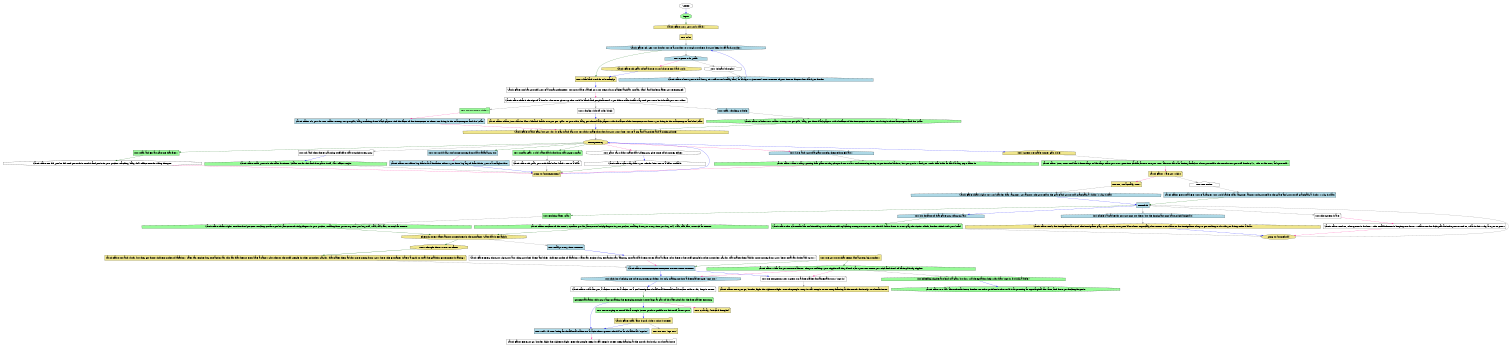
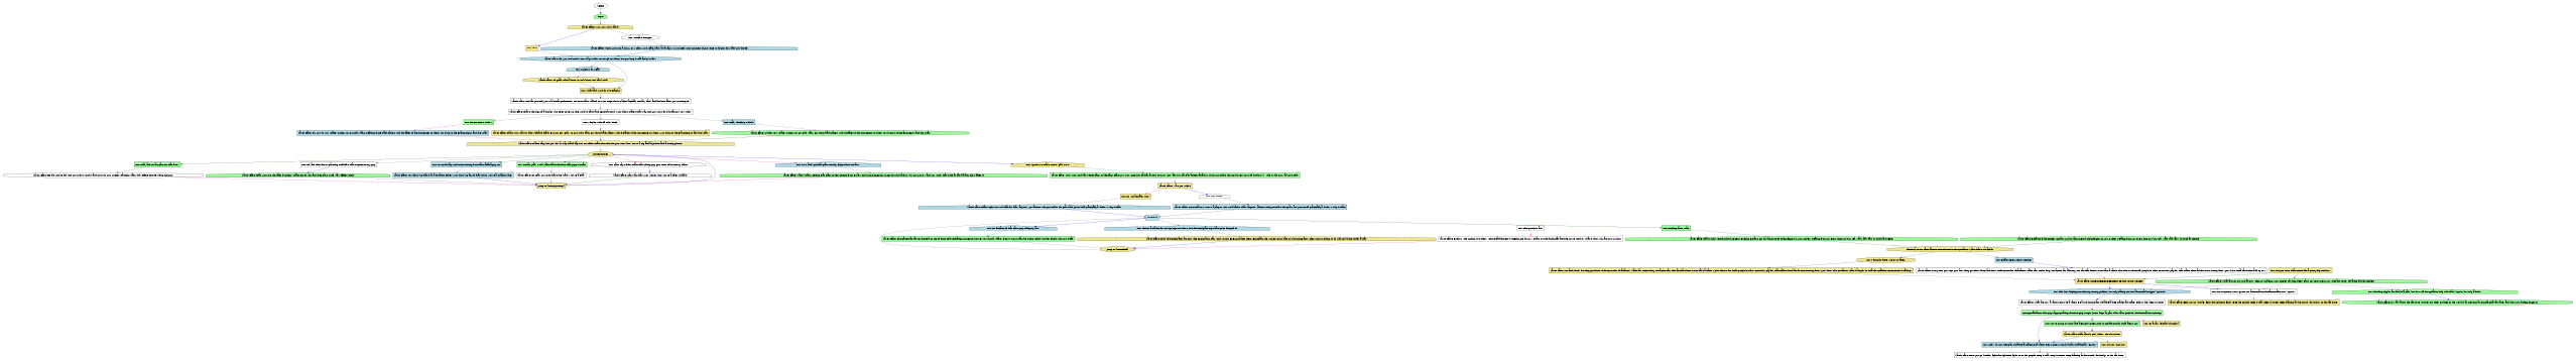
  digraph {
    node [fillcolor=khaki shape=note style=filled]
    edge [color=gray40]
    n1 [fillcolor=white label=START shape=octagon]
-   n2 [fillcolor=palegreen label=input shape=octagon]
+   n2 [fillcolor=palegreen label=input shape=house]
    n3 [label="Savoir Faire: Wow, you work *hard*." shape=house]
    n4 [label="You: I do?" shape=folder]
    n5 [fillcolor=white label="You: (Discard thought.)" shape=octagon]
    n6 [fillcolor=white label="You: Can't say I didn't make that Siileng guy give some of his money either." shape=octagon]
    n7 [fillcolor=white label="Savoir Faire: Can't say that -- you *shook* him. You're a killer. A shark." shape=house]
    n8 [label="Jump to: [money_money]" shape=folder]
    n9 [fillcolor=palegreen label="Savoir Faire: Wasn't *easy* getting that giant novelty cheque from Evrart. Took some ingenuity to get into the harbour, but you got in -- and you *took* that bribe as hard as any cop's taken it." shape=house]
    n10 [label=money_money shape=octagon]
    n11 [fillcolor=lightblue label="Savoir Faire: That's right. You work harder than *anyone*, you almost rode yourself to the grave and you're still practically a *hobo* -- why is that?" shape=house]
    n12 [fillcolor=lightblue label=some_hub shape=folder]
    n13 [fillcolor=palegreen label="You: Fucking taxes, man."]
    n14 [fillcolor=white label="You: The system is are!"]
    n15 [fillcolor=lightblue label="You: It's because of that Garte guy riding my ass!" shape=house]
    n16 [fillcolor=lightblue label="You: There's a market for corrupt cops out there, but the immigrant cops have price dumped it." shape=house]
    n17 [fillcolor=palegreen label="Savoir Faire: That's right! One-hundred percent. Fucking G-man's got his jam-covered sticky-fingers in your pocket, stealing from you every time you buy, sell, walk, talk, fart, so much as sneeze!" shape=house]
    n18 [label="Rhetoric: Aren't taxes almost non-existent in the Gossamer State that is Revachol?" shape=octagon]
    n19 [label="You: What hard work do I do exactly?"]
    n20 [fillcolor=white label="Savoir Faire: Look at yourself, you're a human pedometer! You must have walked 200,000 steps down cracked asphalt, mosaic, sand, and linoleum after you re-emerged."]
    n21 [fillcolor=white label="Savoir Faire: That is the sign of a hustler who never gives up. The world is harsh and people are evil -- you didn't make it that way. And you won't let it break you. You *ride*."]
    n22 [fillcolor=palegreen label="You: I'm not sure I *ride*..." shape=folder]
    n23 [fillcolor=lightblue label="Savoir Faire: Oh, you do. You *make* money. You got gills, baby, meaning those black papers with the faces of the innocences on them. You bring in the Franconegros and the Solas."]
    n24 [label="Savoir Faire: It ain't easy, but you *do* it. Day in and day out. You didn't make the rules but you won't lose! You're a cop and a sprinter and a money printer." shape=house]
    n25 [fillcolor=lightblue label="You: Sure, and I got that giant novelty cheque from Evrart..." shape=house]
    n26 [fillcolor=white label="Savoir Faire: Boohoo, *the system is broken*. *The establishment is keeping me down...* That's not the fuck-yeah attitude you're used to, what is this? Why are you so poor?" shape=folder]
    n27 [label="Jump to: [some_hub]" shape=octagon]
    n28 [fillcolor=palegreen label="You: Yeah, and Evrart gave me that fiver.\""]
    n29 [fillcolor=white label="Savoir Faire: He did, yes he did. And you took it. Took it and put in in your pocket. Ka-ching, baby doll. Officer Hustle riding shotgun." shape=octagon]
    n30 [fillcolor=white label="You: Oh, and then there's pawning stuff off to that suspicious Roy guy." shape=folder]
    n31 [fillcolor=palegreen label="Savoir Faire: Yeah, you're in the sales business. Shake 'em for shit and then pawn it off, *law officer*-style." shape=house]
    n32 [fillcolor=lightblue label="Savoir Faire: You didn't log that in as a donation either -- you don't log any of that shit in, you're a straight rider." shape=folder]
    n33 [fillcolor=white label="You: NO FUCKING WAY. I guess I'm a free market fundamentalist now. (Opt in.)"]
    n34 [label="Savoir Faire: Here you go, hustler, fight the righteous fight! Free the people. Keep it real. Keep it street. Keep foaming at the mouth *furiously* on the tax issue!" shape=folder]
    n35 [fillcolor=lightblue label="You: Well... if *not* being an ultraliberal makes me a racist then I guess I should be an ultraliberal? (Opt in.)" shape=folder]
    n36 [fillcolor=white label="Savoir Faire: Here you go, hustler, fight the righteous fight! Free the people. Keep it real. Keep it street. Keep foaming at the mouth *furiously* on the tax issue!" shape=folder]
    n37 [label="You: Go away! [Discard thought.]"]
    n38 [label="Savoir Faire: Oh yeah! Like a horse. A work horse. For hard work." shape=octagon]
    n39 [label="You: I guess I've made *some* gills, sure." shape=house]
    n40 [fillcolor=lightblue label="You: You could say I took some money from that Mañana guy too."]
    n41 [fillcolor=palegreen label="You: I mean yeah, I *did* take that bribe from that Joyce woman."]
    n42 [label="Savoir Faire: That's just what it's like -- life and death. But you got *gills* on your side, baby, got those black papers with the faces of the innocences on them -- you bring in the Franconegros and the Solas." shape=folder]
-   n43 [fillcolor=lightblue label="Savoir Faire: NINETY-EIGHT PERCENT OF ALL YOUR MONEY."]
+   n43 [label="Savoir Faire: NINETY-EIGHT PERCENT OF ALL YOUR MONEY."]
    n44 [fillcolor=lightblue label="You: This isn't helping me solve my money problem, it's only making me into a free-market type. (Opt out.)" shape=octagon]
    n45 [label="You: Are you sure? That seems like a pretty big number..." shape=folder]
    n46 [fillcolor=palegreen label="Savoir Faire: What are you not sure about?! They're *milking* your nipples till they bleed. Can't you see? Aren't you *sick and tired* of having bloody nipples?" shape=house]
    n47 [fillcolor=white label="Savoir Faire: What are you, a racist? Don't be a racist! Be a cool immigrant ultraliberal free market advocate! Ride or die, keep it street!"]
    n48 [fillcolor=white label="Savoir Faire: Every time you wipe your ass! They got their direct and their *indirect modes of taxation*: sales tax, excise duty, extraction tax, alimony, one tax that doesn't even have a name! Plus there's the stuff *people in other countries* pay for, that makes them ask for more money from *you* here. Total tax duties add up to..."]
    n49 [fillcolor=palegreen label="You: Bleeding nipples are kind of a pain, but how will deregulation help with that? (Opt in, but only a little.)" shape=house]
    n50 [label="You: It's not. (Opt out.)" shape=folder]
    n51 [fillcolor=lightblue label="Savoir Faire: Oh, yes. You hustle. You're a provider. It's tough out there, but you keep it real and provide..." shape=octagon]
    n52 [fillcolor=lightblue label="Savoir Faire: I know you're in a hurry, sir -- off to work really hard, as always -- I just need *one* moment of your time to discuss how hard you hustle." shape=house]
    n53 [fillcolor=white label="Savoir Faire: Oh yeah, you took that bribe *hard*. You're a killa'."]
    n54 [fillcolor=lightblue label="You: Really? Every time I sneeze?"]
    n55 [fillcolor=palegreen label="Conceptualization: This guy's appropriating the emerging Boogie Street lingo as part of his sales pitch for the free market economy."]
    n56 [fillcolor=lightblue label="You: I guess I do, yeah." shape=house]
    n57 [fillcolor=palegreen label="Savoir Faire: The Garte-man has set himself up one of those self replicating money-structures. You should *learn* from it. Don't play the victim. Think, hustler. Think with your head."]
    n58 [label="Savoir Faire: Look, the immigrants are cool. The immigrants play *cool* music. Everyone likes them. Especially the women. Don't hate on the immigrants. They've got nothing to do with you living under a boat." shape=house]
    n59 [label="You: I thought there *were* no taxes." shape=octagon]
    n60 [label="Savoir Faire: You and I both, but they got those *indirect modes of taxation*. Sales tax, excise duty, extraction tax, this tax that doesn't even have a name -- plus there's the stuff *people in other countries* pay for, that makes them ask for more money from *you* here! The Gossamer State's a myth. In total the Coalition Government is taking..."]
    n61 [fillcolor=white label="You: I fuckin' ride till I die, bitch."]
    n62 [fillcolor=palegreen label="Savoir Faire: Sure, sure. And has it been easy? Is life easy? Have you *not* gone into cardiac arrest? Are you *not* about to have an anxiety attack or shoot yourself in the mouth? But you still hustle 24/7, ride or die. Now, ask yourself..." shape=folder]
    n63 [label="Savoir Faire: ...are you *rich*?"]
    n64 [fillcolor=lightblue label="Savoir Faire: Get outta here! You're a pauper! You work harder than *anyone*, almost rode yourself to the grave and you're still practically a *hobo* -- why is that?"]
    n65 [fillcolor=lightblue label="You: Yeah, I fucking. A little."]
    n66 [fillcolor=palegreen label="Savoir Faire: A little? You *make* money. You got gills, baby, got those black papers with the faces of the innocences on them. You bring in the Franconegros and the Solas." shape=octagon]
    n67 [label="You: No, I'm actually *not*."]
    n68 [fillcolor=white label="You: Yes. Quite." shape=house]
    n69 [fillcolor=palegreen label="Savoir Faire: Because of the TAXES. G-man's got his jam-covered sticky-fingers in your pocket, stealing from you every time you buy, sell, walk, talk, fart, so much as sneeze!" shape=house]
    n70 [fillcolor=palegreen label="You: You're trying to sound like a Boogie Street youth to peddle me this stuff, aren't you?"]
    n71 [label="Savoir Faire: Yeah, ain't it cool, rider?! Ain't it street?" shape=folder]
    n72 [fillcolor=palegreen label="Savoir Faire: It's *all* about the tax issue, hustler. No other problem in the world is as pressing as top-marginal tax rates, and don't you fucking forget it." shape=octagon]
    n1 -> n2 [color=blue]
    n2 -> n3 [color=darkgreen]
-   n3 -> n4
-   n56 -> n5
+   n3 -> n4 [color=blue]
+   n3 -> n5
    n4 -> n51
    n5 -> n52
    n6 -> n7 [color=blue]
    n7 -> n8 [color=darkgreen]
    n8 -> n10 [color=blue]
    n9 -> n8 [color=deeppink]
    n10 -> n6 [color=deeppink]
    n10 -> n25 [color=deeppink]
    n10 -> n28 [color=darkgreen]
    n10 -> n30
    n10 -> n39 [color=blue]
    n10 -> n40 [color=darkgreen]
    n10 -> n41 [color=darkgreen]
    n11 -> n12 [color=blue]
    n12 -> n13 [color=darkgreen]
-   n12 -> n14
    n12 -> n15 [color=blue]
    n12 -> n16
    n13 -> n17
    n14 -> n26 [color=deeppink]
    n15 -> n57 [color=darkgreen]
    n16 -> n58
    n17 -> n18 [color=darkgreen]
    n18 -> n54
    n18 -> n59 [color=darkgreen]
    n19 -> n20 [color=blue]
    n20 -> n21 [color=deeppink]
    n21 -> n22
    n21 -> n61
    n21 -> n65
    n22 -> n23 [color=deeppink]
    n23 -> n24 [color=deeppink]
    n24 -> n10
    n25 -> n9
    n26 -> n27 [color=deeppink]
    n27 -> n12
    n28 -> n29 [color=darkgreen]
    n29 -> n8 [color=deeppink]
    n30 -> n31 [color=blue]
    n31 -> n8
    n32 -> n8 [color=blue]
    n33 -> n34
    n35 -> n36 [color=deeppink]
    n38 -> n19 [color=blue]
    n39 -> n62
    n40 -> n32 [color=deeppink]
    n41 -> n53
    n42 -> n24 [color=blue]
    n43 -> n33 [color=blue]
    n43 -> n44 [color=blue]
    n44 -> n47 [color=blue]
    n45 -> n43 [color=darkgreen]
    n45 -> n46 [color=darkgreen]
    n46 -> n33 [color=deeppink]
    n46 -> n44 [color=deeppink]
    n46 -> n49
    n47 -> n55 [color=darkgreen]
    n48 -> n43 [color=deeppink]
    n49 -> n72 [color=blue]
    n51 -> n19 [color=darkgreen]
    n51 -> n56
    n52 -> n51 [color=blue]
    n53 -> n8
    n54 -> n48 [color=blue]
    n55 -> n35 [color=blue]
    n55 -> n37 [color=deeppink]
    n55 -> n70 [color=blue]
    n56 -> n38 [color=deeppink]
    n57 -> n27
    n58 -> n27 [color=blue]
    n59 -> n60 [color=darkgreen]
    n60 -> n43
    n61 -> n42 [color=blue]
    n62 -> n63 [color=deeppink]
    n63 -> n67 [color=deeppink]
-   n63 -> n68
+   n63 -> n68 [color=blue]
    n64 -> n12 [color=darkgreen]
    n65 -> n66
    n66 -> n24 [color=darkgreen]
    n67 -> n11
    n68 -> n64
    n69 -> n18 [color=darkgreen]
    n70 -> n71 [color=blue]
    n71 -> n35 [color=blue]
    n71 -> n50
  }
